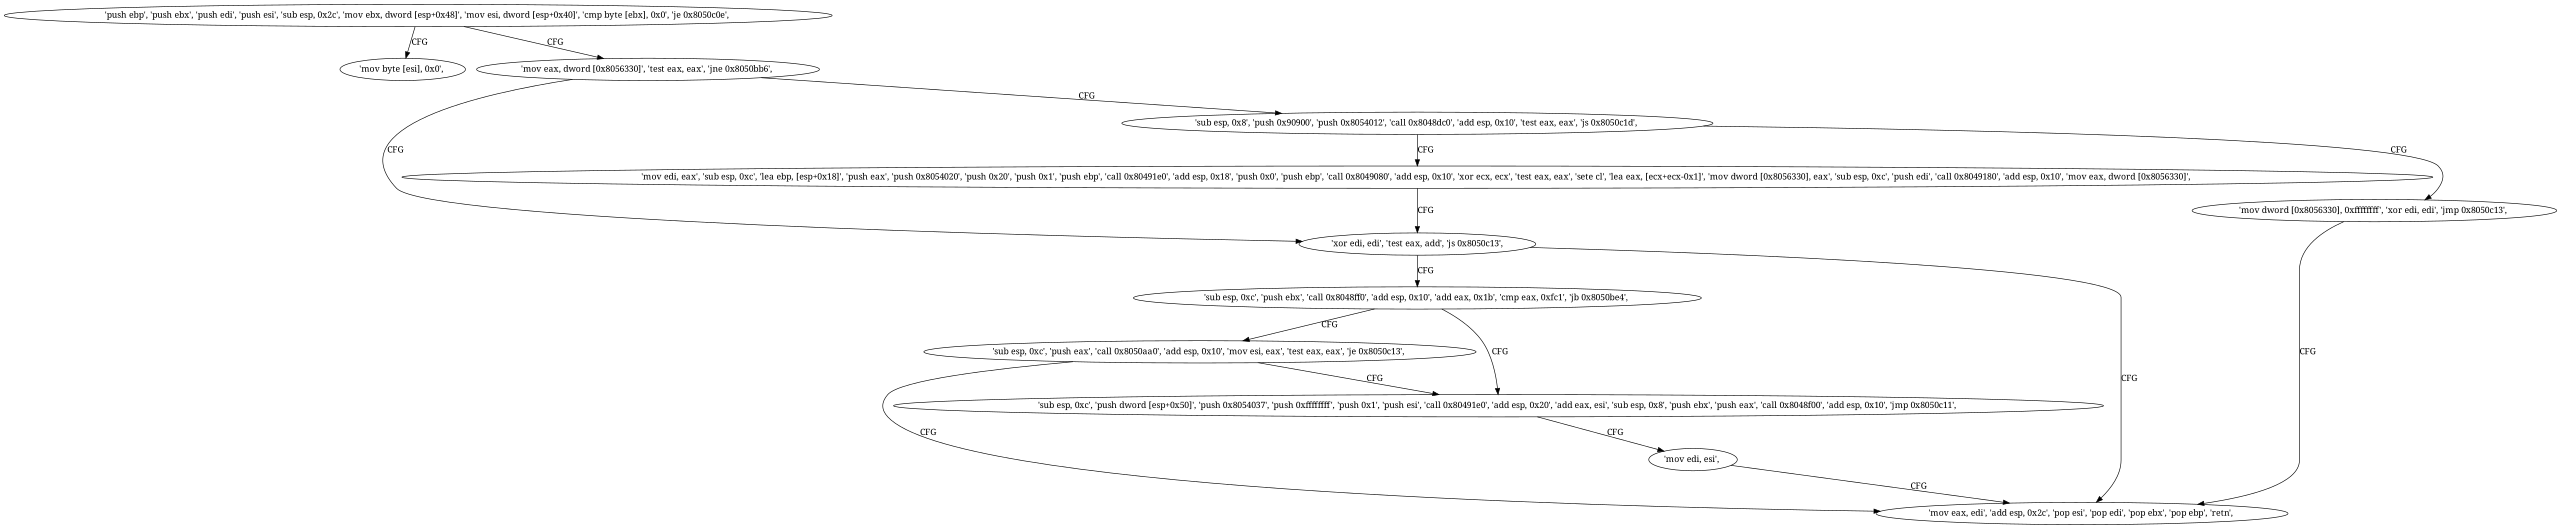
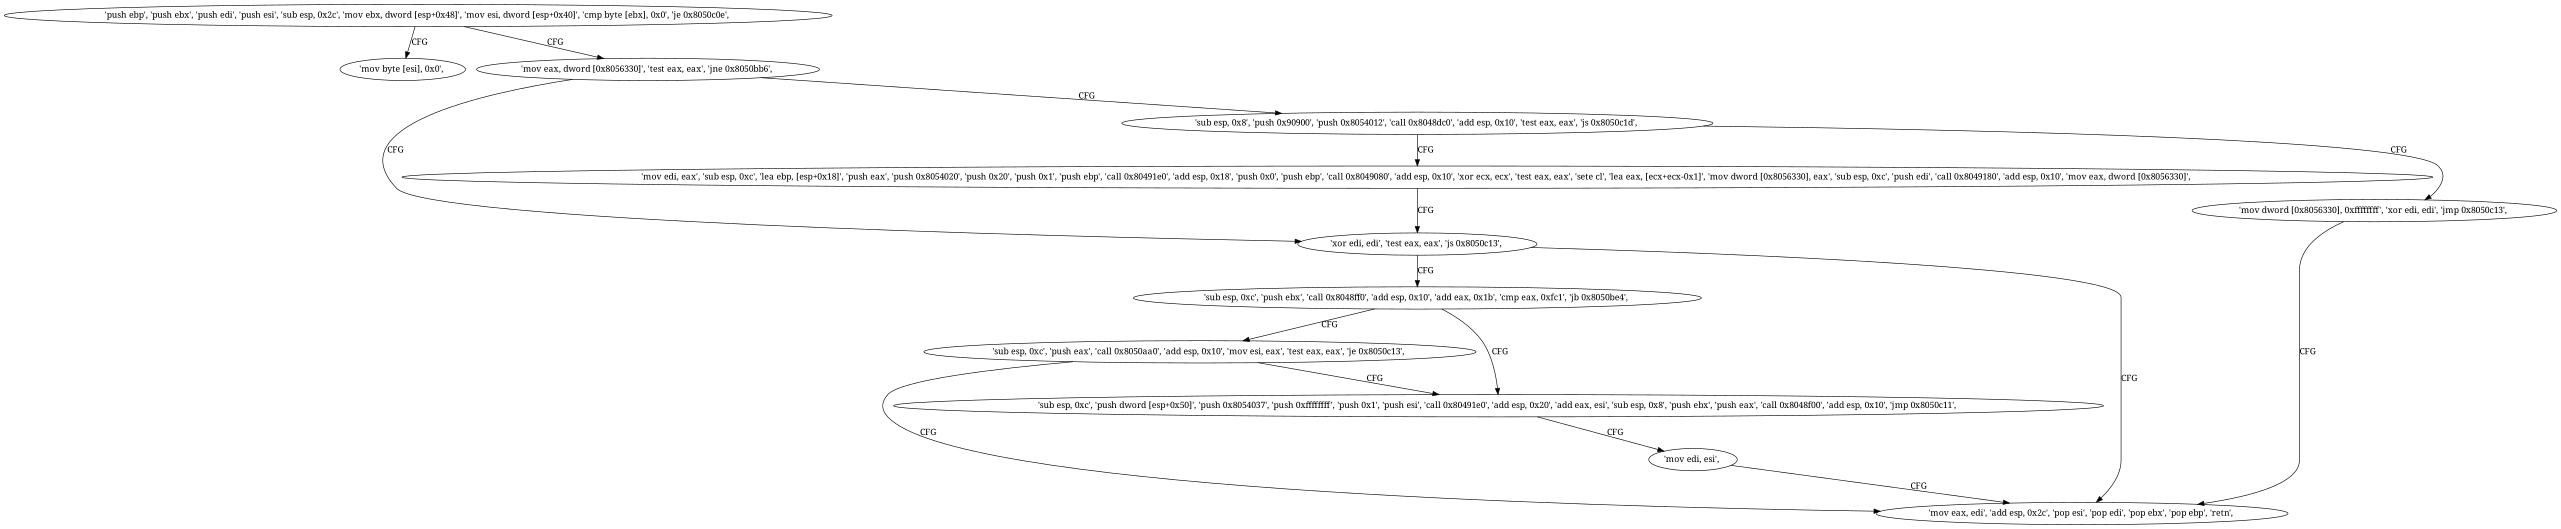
  digraph {
    fontname="Noto Serif"
    node [fontname="Noto Serif"]
    edge [fontname="Noto Serif"]
    n1 [label="'push ebp', 'push ebx', 'push edi', 'push esi', 'sub esp, 0x2c', 'mov ebx, dword [esp+0x48]', 'mov esi, dword [esp+0x40]', 'cmp byte [ebx], 0x0', 'je 0x8050c0e', "]
    n2 [label="'mov byte [esi], 0x0', "]
    n3 [label="'mov eax, dword [0x8056330]', 'test eax, eax', 'jne 0x8050bb6', "]
-   n4 [label="'xor edi, edi', 'test eax, add', 'js 0x8050c13',"]
+   n4 [label="'xor edi, edi', 'test eax, eax', 'js 0x8050c13', "]
    n5 [label="'sub esp, 0x8', 'push 0x90900', 'push 0x8054012', 'call 0x8048dc0', 'add esp, 0x10', 'test eax, eax', 'js 0x8050c1d', "]
    n6 [label="'mov edi, esi', "]
    n7 [label="'mov eax, edi', 'add esp, 0x2c', 'pop esi', 'pop edi', 'pop ebx', 'pop ebp', 'retn', "]
    n8 [label="'sub esp, 0xc', 'push ebx', 'call 0x8048ff0', 'add esp, 0x10', 'add eax, 0x1b', 'cmp eax, 0xfc1', 'jb 0x8050be4', "]
    n9 [label="'mov dword [0x8056330], 0xffffffff', 'xor edi, edi', 'jmp 0x8050c13', "]
    n10 [label="'mov edi, eax', 'sub esp, 0xc', 'lea ebp, [esp+0x18]', 'push eax', 'push 0x8054020', 'push 0x20', 'push 0x1', 'push ebp', 'call 0x80491e0', 'add esp, 0x18', 'push 0x0', 'push ebp', 'call 0x8049080', 'add esp, 0x10', 'xor ecx, ecx', 'test eax, eax', 'sete cl', 'lea eax, [ecx+ecx-0x1]', 'mov dword [0x8056330], eax', 'sub esp, 0xc', 'push edi', 'call 0x8049180', 'add esp, 0x10', 'mov eax, dword [0x8056330]', "]
    n11 [label="'sub esp, 0xc', 'push dword [esp+0x50]', 'push 0x8054037', 'push 0xffffffff', 'push 0x1', 'push esi', 'call 0x80491e0', 'add esp, 0x20', 'add eax, esi', 'sub esp, 0x8', 'push ebx', 'push eax', 'call 0x8048f00', 'add esp, 0x10', 'jmp 0x8050c11', "]
    n12 [label="'sub esp, 0xc', 'push eax', 'call 0x8050aa0', 'add esp, 0x10', 'mov esi, eax', 'test eax, eax', 'je 0x8050c13', "]
    n1 -> n2 [label=CFG]
    n1 -> n3 [label=CFG]
    n3 -> n4 [label=CFG]
    n3 -> n5 [label=CFG]
    n4 -> n7 [label=CFG]
    n4 -> n8 [label=CFG]
    n5 -> n9 [label=CFG]
    n5 -> n10 [label=CFG]
    n6 -> n7 [label=CFG]
    n8 -> n11 [label=CFG]
    n8 -> n12 [label=CFG]
    n9 -> n7 [label=CFG]
    n10 -> n4 [label=CFG]
    n11 -> n6 [label=CFG]
    n12 -> n7 [label=CFG]
    n12 -> n11 [label=CFG]
  }
